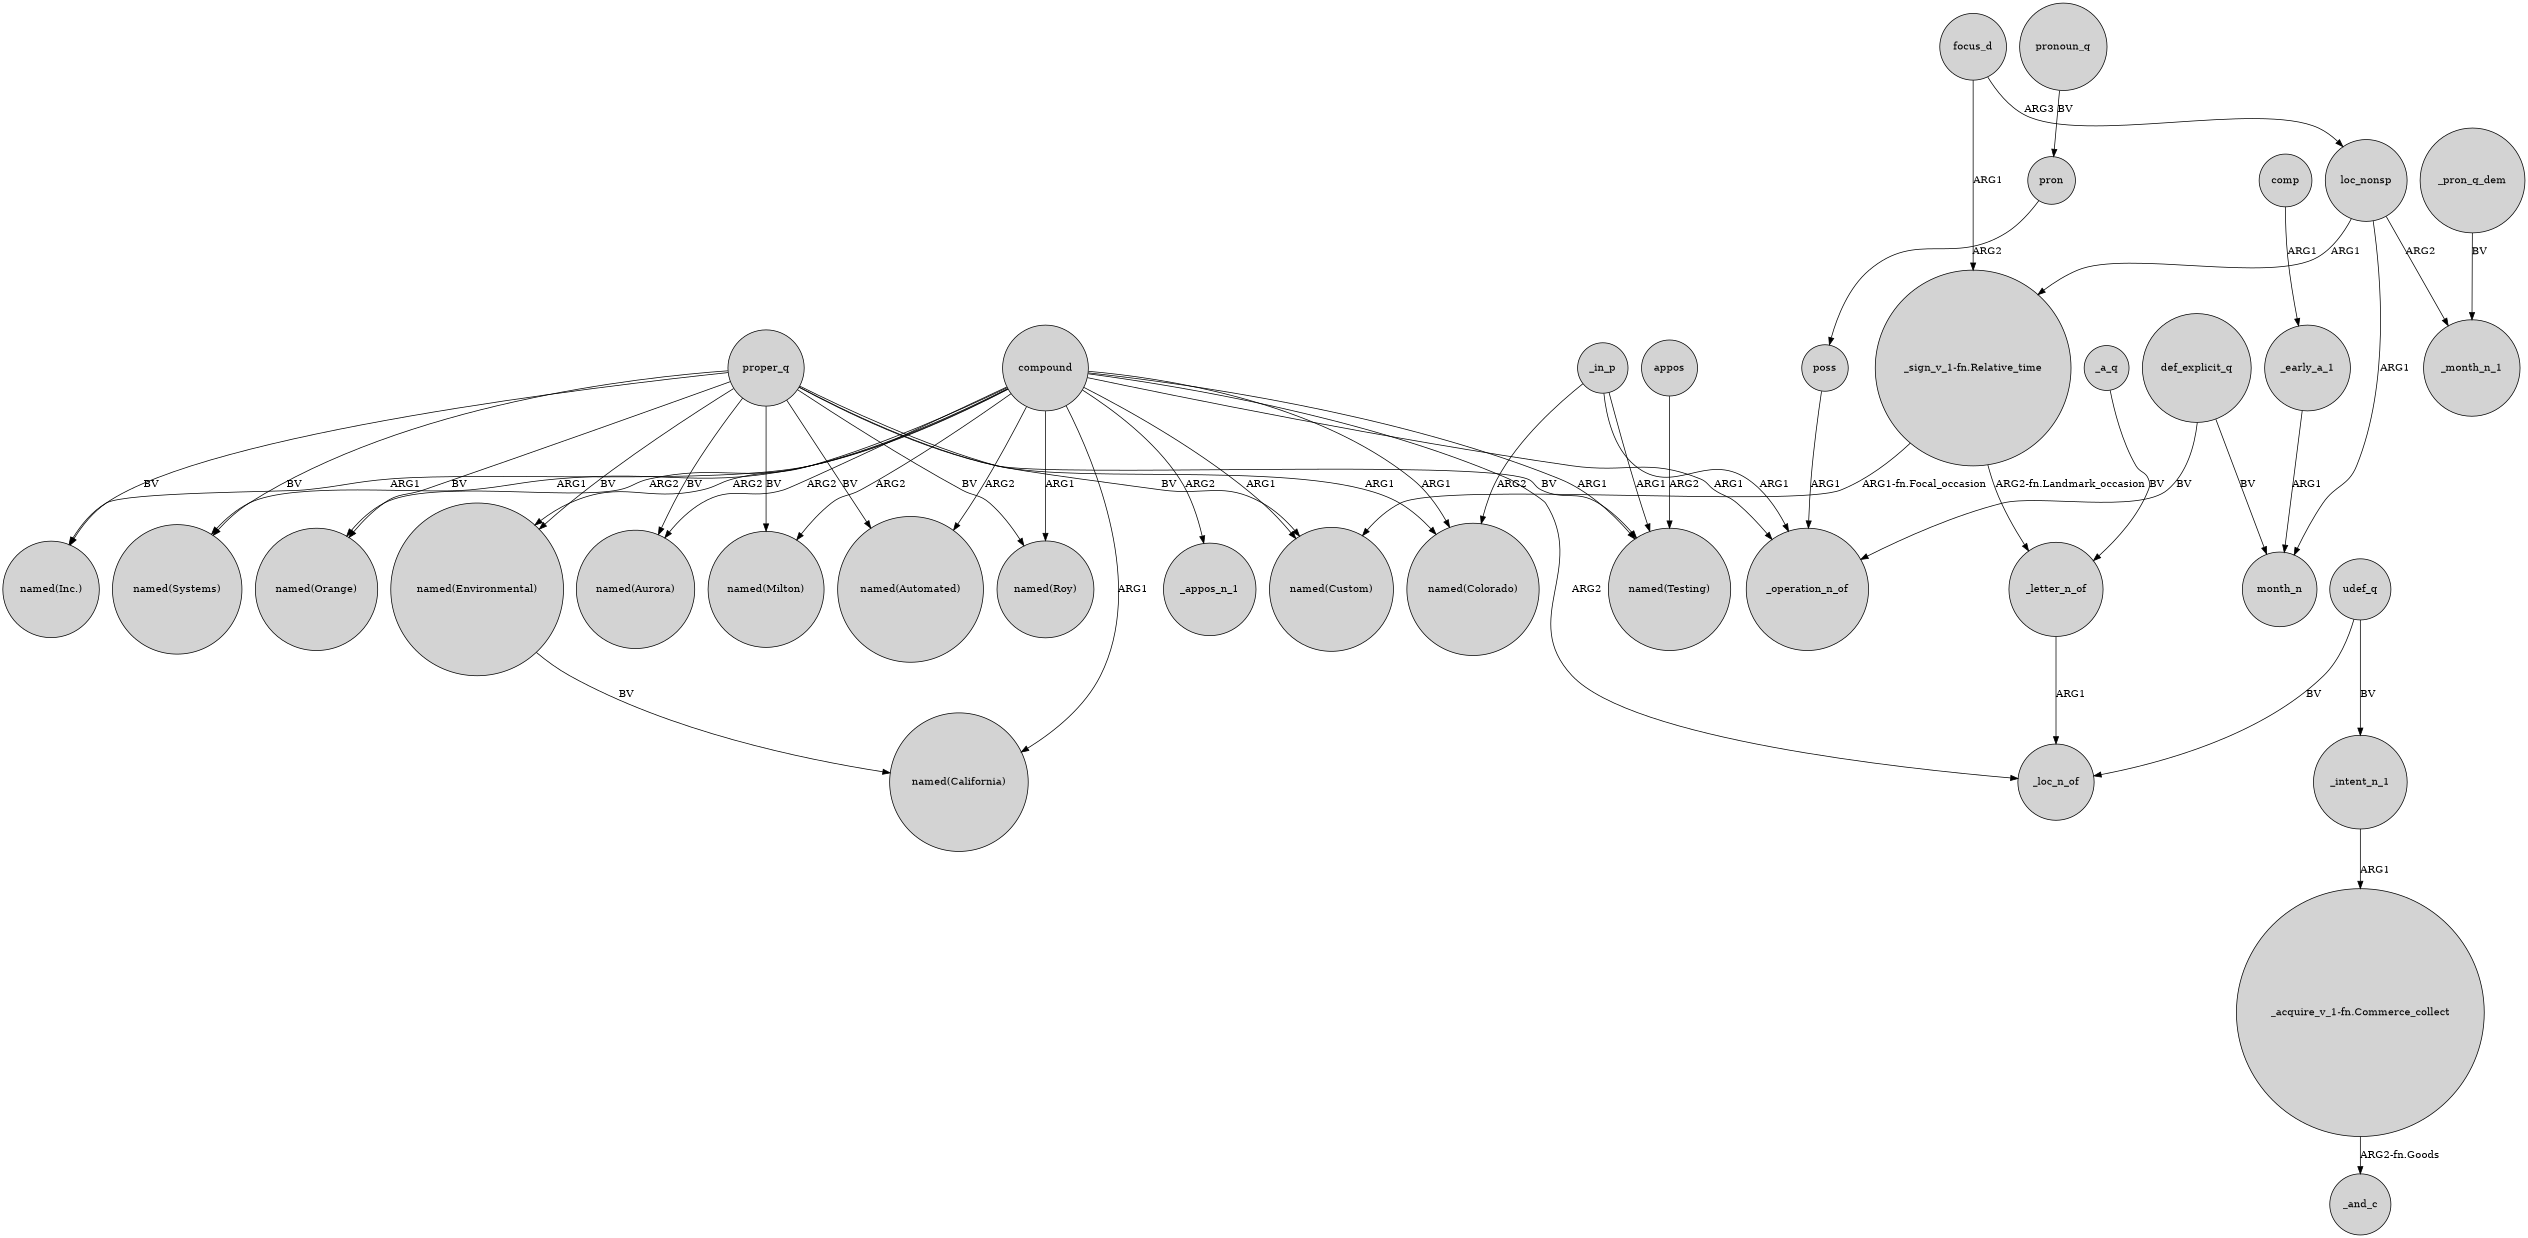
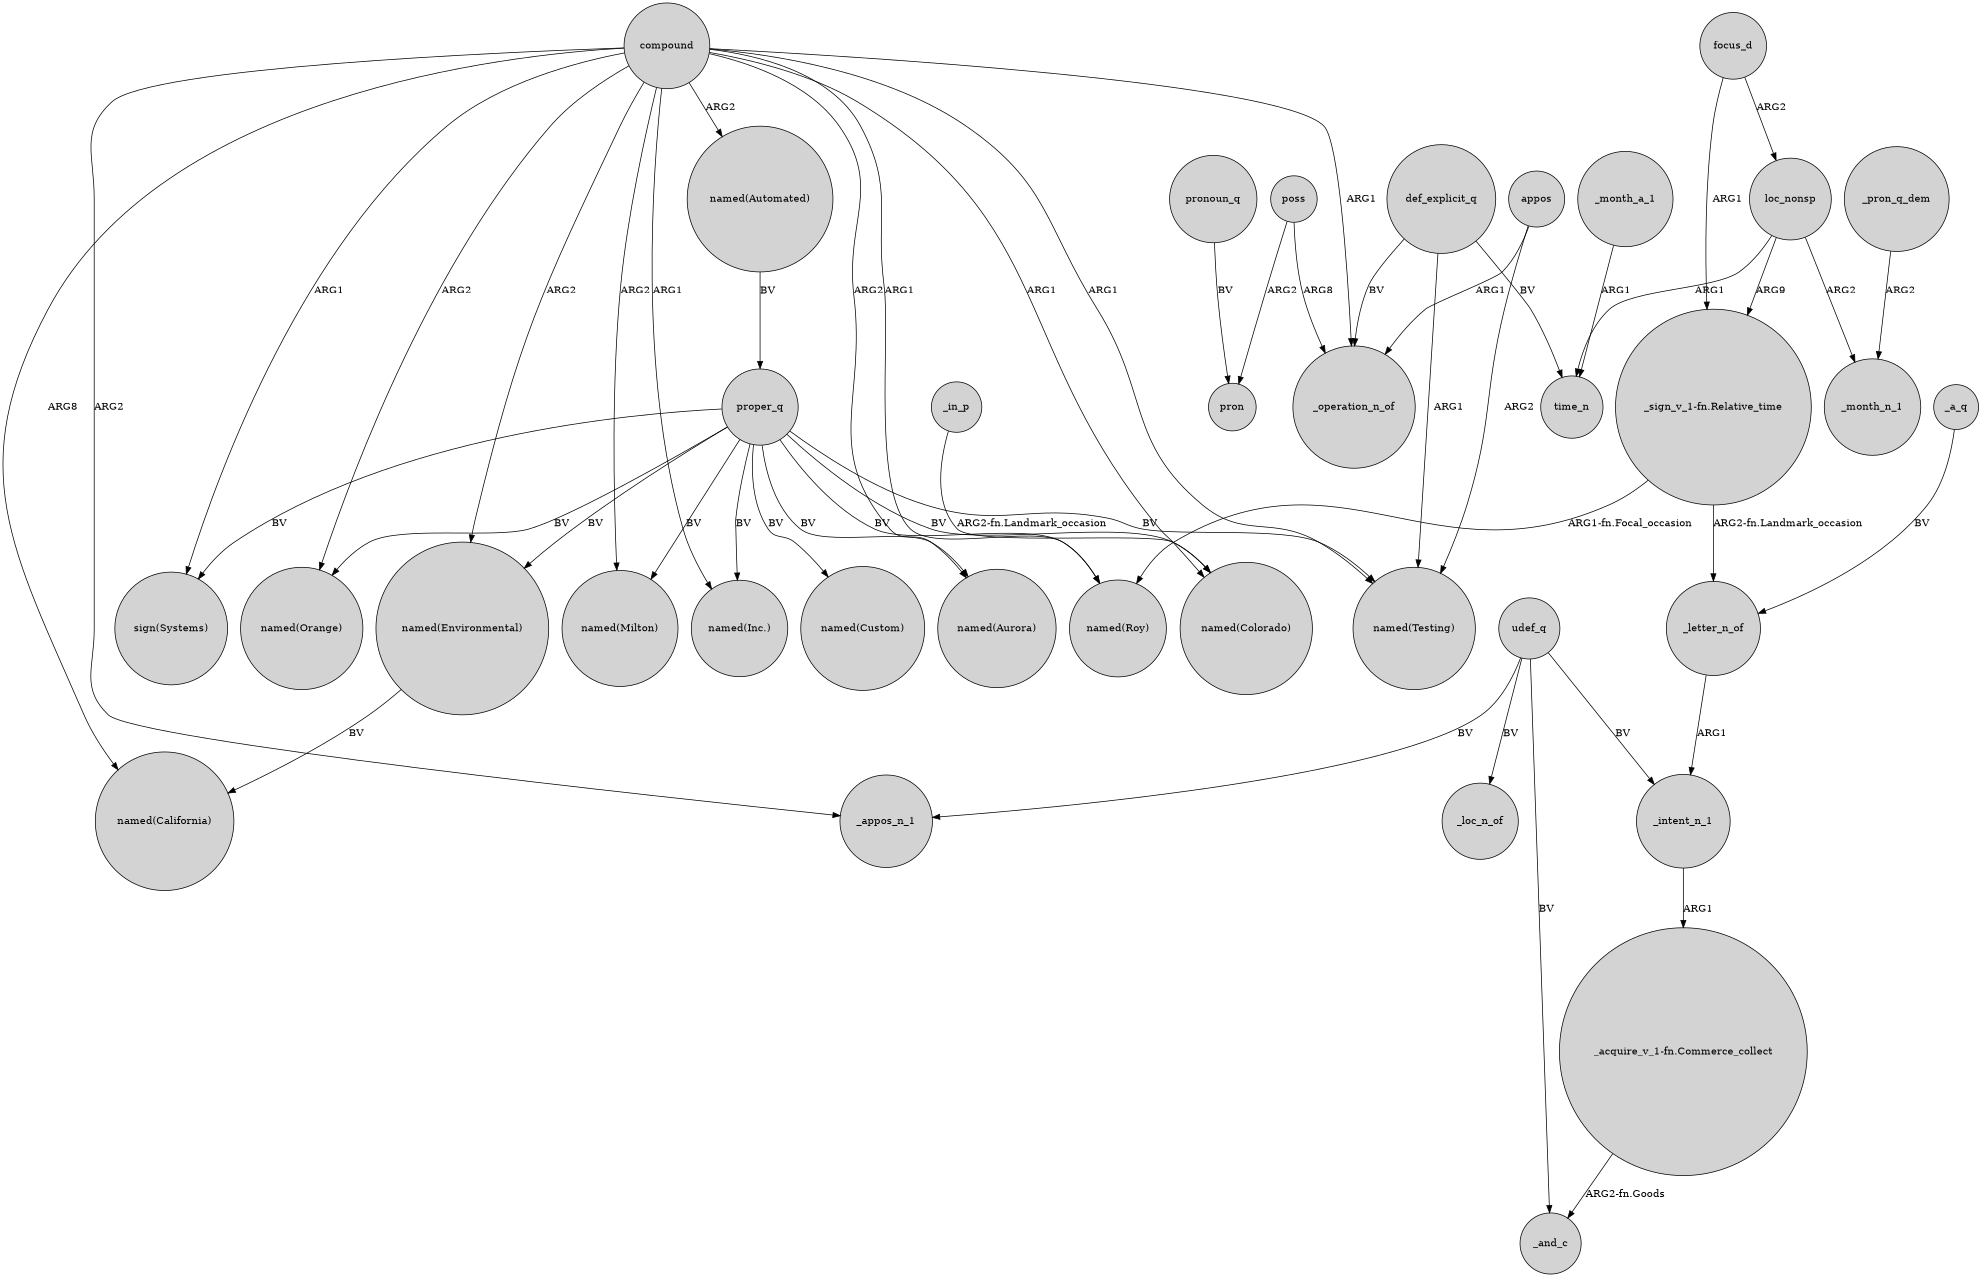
  digraph {
    fontname="DejaVu Serif"
    node [fontname="DejaVu Serif" shape=circle style=filled]
    edge [fontname="DejaVu Serif"]
    compound
    "named(Aurora)"
    "named(Automated)"
    "named(Testing)"
    "named(Roy)"
    "named(Colorado)"
    n7 [label=_appos_n_1]
    "named(Milton)"
    n9 [label=_loc_n_of]
    _operation_n_of
    "named(Inc.)"
    "named(Custom)"
-   "named(Systems)"
+   "named(Systems)" [label="sign(Systems)"]
    "named(Orange)"
    "named(Environmental)"
    "named(California)"
-   _early_a_1
-   time_n [label=month_n]
+   _early_a_1 [label=_month_a_1]
+   time_n
    proper_q
    _letter_n_of
    _intent_n_1
    "_acquire_v_1-fn.Commerce_collect"
    _and_c
    "_sign_v_1-fn.Relative_time"
    _in_p
    udef_q
    poss
    pron
-   comp
    focus_d
    loc_nonsp
    _month_n_1
    _a_q
    pronoun_q
    n35 [label=_pron_q_dem]
    appos
    def_explicit_q
    compound -> "named(Aurora)" [label=ARG2]
    compound -> "named(Automated)" [label=ARG2]
    compound -> "named(Testing)" [label=ARG1]
    compound -> "named(Roy)" [label=ARG1]
    compound -> "named(Colorado)" [label=ARG1]
    compound -> n7 [label=ARG2]
    compound -> "named(Milton)" [label=ARG2]
-   compound -> n9 [label=ARG2]
    compound -> _operation_n_of [label=ARG1]
    compound -> "named(Inc.)" [label=ARG1]
-   compound -> "named(Custom)" [label=ARG1]
    compound -> "named(Systems)" [label=ARG1]
    compound -> "named(Orange)" [label=ARG2]
    compound -> "named(Environmental)" [label=ARG2]
-   compound -> "named(California)" [label=ARG1]
+   compound -> "named(California)" [label=ARG8]
    "named(Environmental)" -> "named(California)" [label=BV]
    _early_a_1 -> time_n [label=ARG1]
    proper_q -> "named(Aurora)" [label=BV]
-   proper_q -> "named(Automated)" [label=BV]
+   "named(Automated)" -> proper_q [label=BV]
    proper_q -> "named(Testing)" [label=BV]
    proper_q -> "named(Roy)" [label=BV]
-   proper_q -> "named(Colorado)" [label=ARG1]
+   proper_q -> "named(Colorado)" [label=BV]
    proper_q -> "named(Milton)" [label=BV]
    proper_q -> "named(Inc.)" [label=BV]
    proper_q -> "named(Custom)" [label=BV]
    proper_q -> "named(Systems)" [label=BV]
    proper_q -> "named(Orange)" [label=BV]
    proper_q -> "named(Environmental)" [label=BV]
-   _letter_n_of -> n9 [label=ARG1]
+   _letter_n_of -> _intent_n_1 [label=ARG1]
    _intent_n_1 -> "_acquire_v_1-fn.Commerce_collect" [label=ARG1]
    "_acquire_v_1-fn.Commerce_collect" -> _and_c [label="ARG2-fn.Goods"]
-   "_sign_v_1-fn.Relative_time" -> "named(Custom)" [label="ARG1-fn.Focal_occasion"]
+   "_sign_v_1-fn.Relative_time" -> "named(Roy)" [label="ARG1-fn.Focal_occasion"]
    "_sign_v_1-fn.Relative_time" -> _letter_n_of [label="ARG2-fn.Landmark_occasion"]
-   _in_p -> "named(Testing)" [label=ARG1]
-   _in_p -> "named(Colorado)" [label=ARG2]
+   def_explicit_q -> "named(Testing)" [label=ARG1]
+   _in_p -> "named(Colorado)" [label="ARG2-fn.Landmark_occasion"]
+   udef_q -> n7 [label=BV]
    udef_q -> n9 [label=BV]
    udef_q -> _intent_n_1 [label=BV]
-   poss -> _operation_n_of [label=ARG1]
-   pron -> poss [label=ARG2]
-   comp -> _early_a_1 [label=ARG1]
+   udef_q -> _and_c [label=BV]
+   poss -> _operation_n_of [label=ARG8]
+   poss -> pron [label=ARG2]
    focus_d -> "_sign_v_1-fn.Relative_time" [label=ARG1]
-   focus_d -> loc_nonsp [label=ARG3]
+   focus_d -> loc_nonsp [label=ARG2]
    loc_nonsp -> time_n [label=ARG1]
-   loc_nonsp -> "_sign_v_1-fn.Relative_time" [label=ARG1]
+   loc_nonsp -> "_sign_v_1-fn.Relative_time" [label=ARG9]
    loc_nonsp -> _month_n_1 [label=ARG2]
    _a_q -> _letter_n_of [label=BV]
    pronoun_q -> pron [label=BV]
-   n35 -> _month_n_1 [label=BV]
+   n35 -> _month_n_1 [label=ARG2]
    appos -> "named(Testing)" [label=ARG2]
-   _in_p -> _operation_n_of [label=ARG1]
+   appos -> _operation_n_of [label=ARG1]
    def_explicit_q -> _operation_n_of [label=BV]
    def_explicit_q -> time_n [label=BV]
  }
